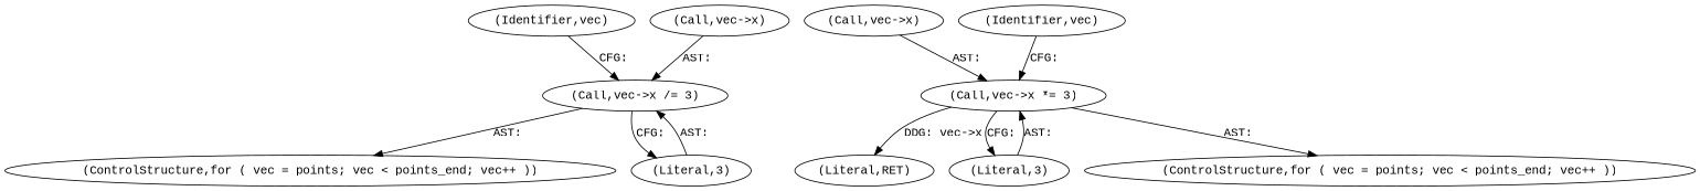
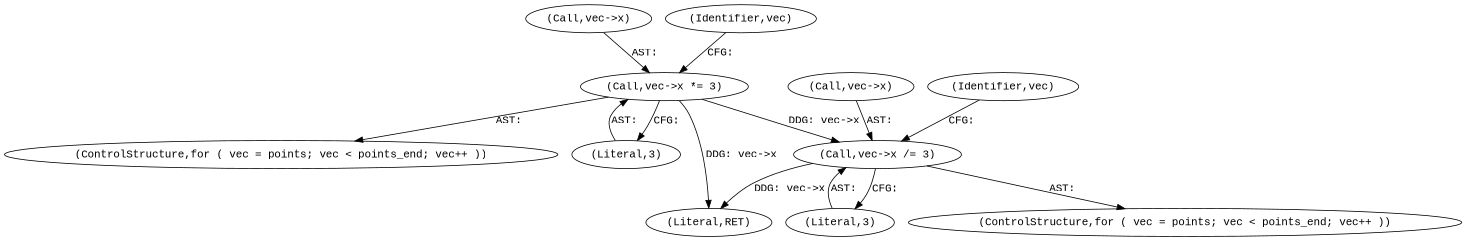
  digraph {
    fontname="Liberation Mono"
    node [fontname="Liberation Mono"]
    edge [fontname="Liberation Mono"]
    n1 [label="(Call,vec->x /= 3)"]
    n2 [label="(Literal,RET)"]
    n3 [label="(ControlStructure,for ( vec = points; vec < points_end; vec++ ))"]
    n4 [label="(Literal,3)"]
    n5 [label="(Call,vec->x *= 3)"]
    n6 [label="(Literal,3)"]
    n7 [label="(ControlStructure,for ( vec = points; vec < points_end; vec++ ))"]
    n8 [label="(Identifier,vec)"]
    n9 [label="(Call,vec->x)"]
    n10 [label="(Identifier,vec)"]
    n11 [label="(Call,vec->x)"]
+   n1 -> n2 [label="DDG: vec->x"]
    n1 -> n3 [label="AST: "]
    n1 -> n4 [label="CFG: "]
    n4 -> n1 [label="AST: "]
+   n5 -> n1 [label="DDG: vec->x"]
    n5 -> n2 [label="DDG: vec->x"]
    n5 -> n6 [label="CFG: "]
    n5 -> n7 [label="AST: "]
    n6 -> n5 [label="AST: "]
    n8 -> n1 [label="CFG: "]
    n9 -> n5 [label="AST: "]
    n10 -> n5 [label="CFG: "]
    n11 -> n1 [label="AST: "]
  }
